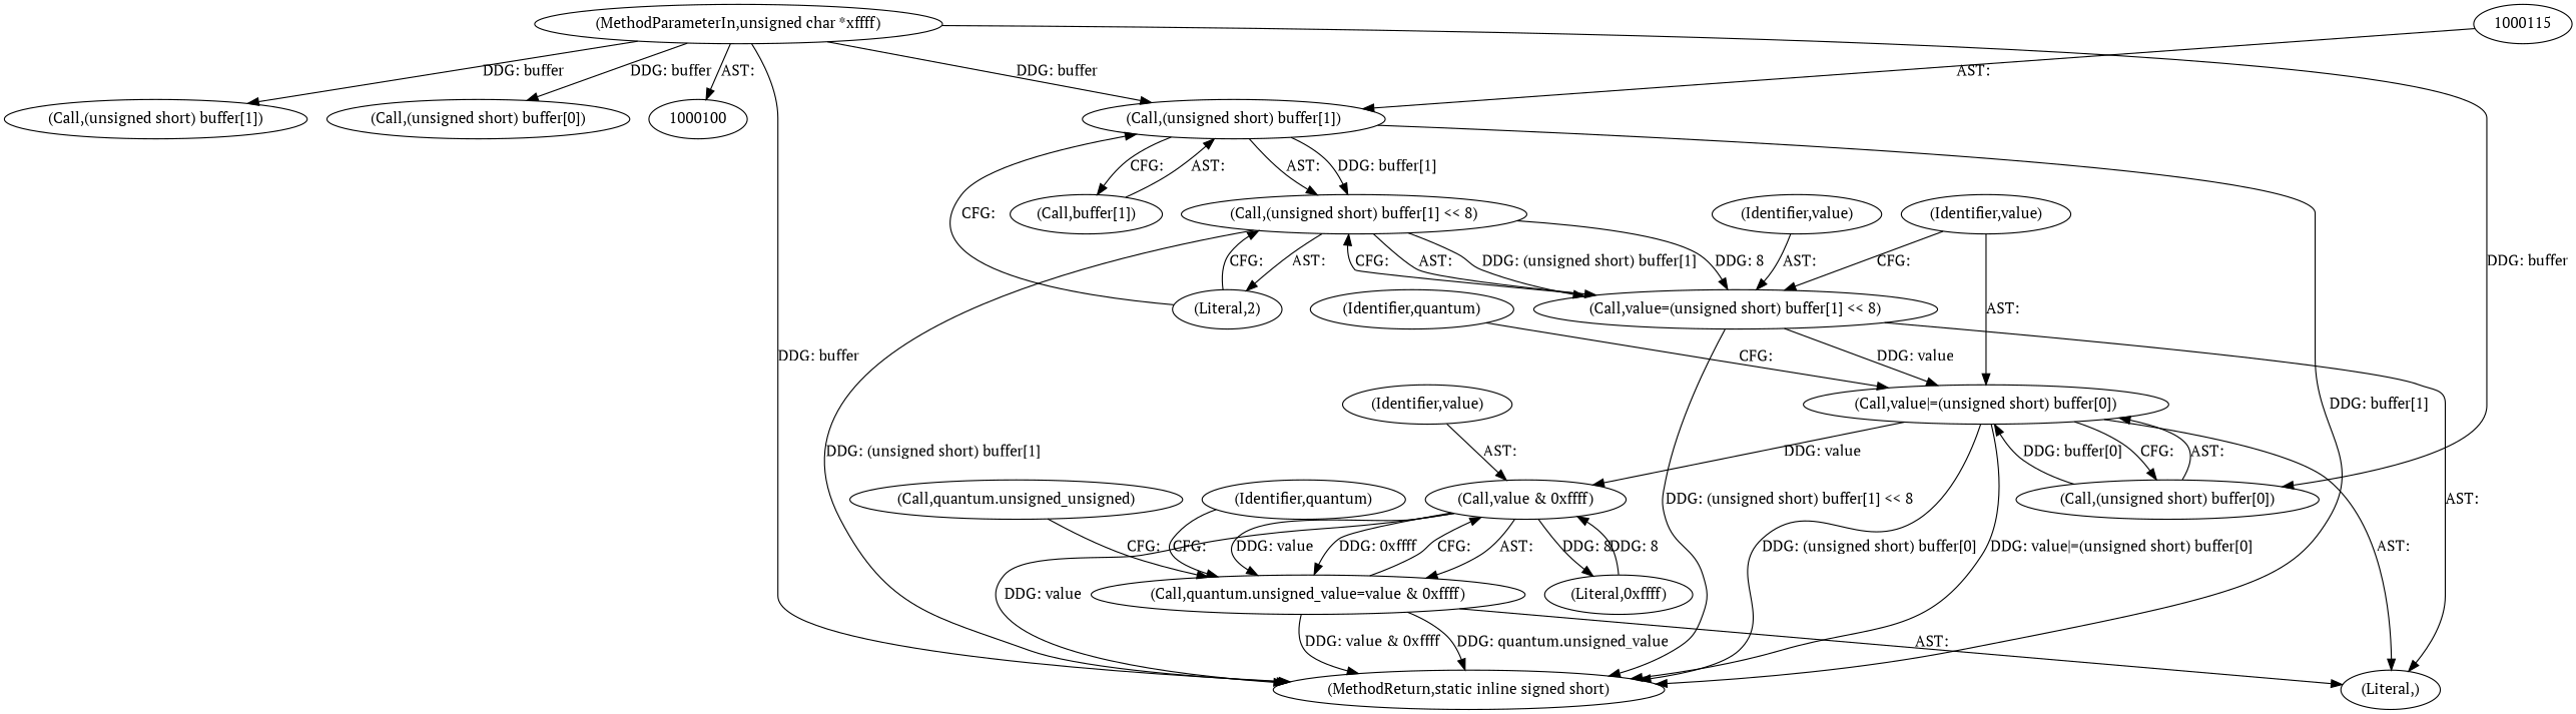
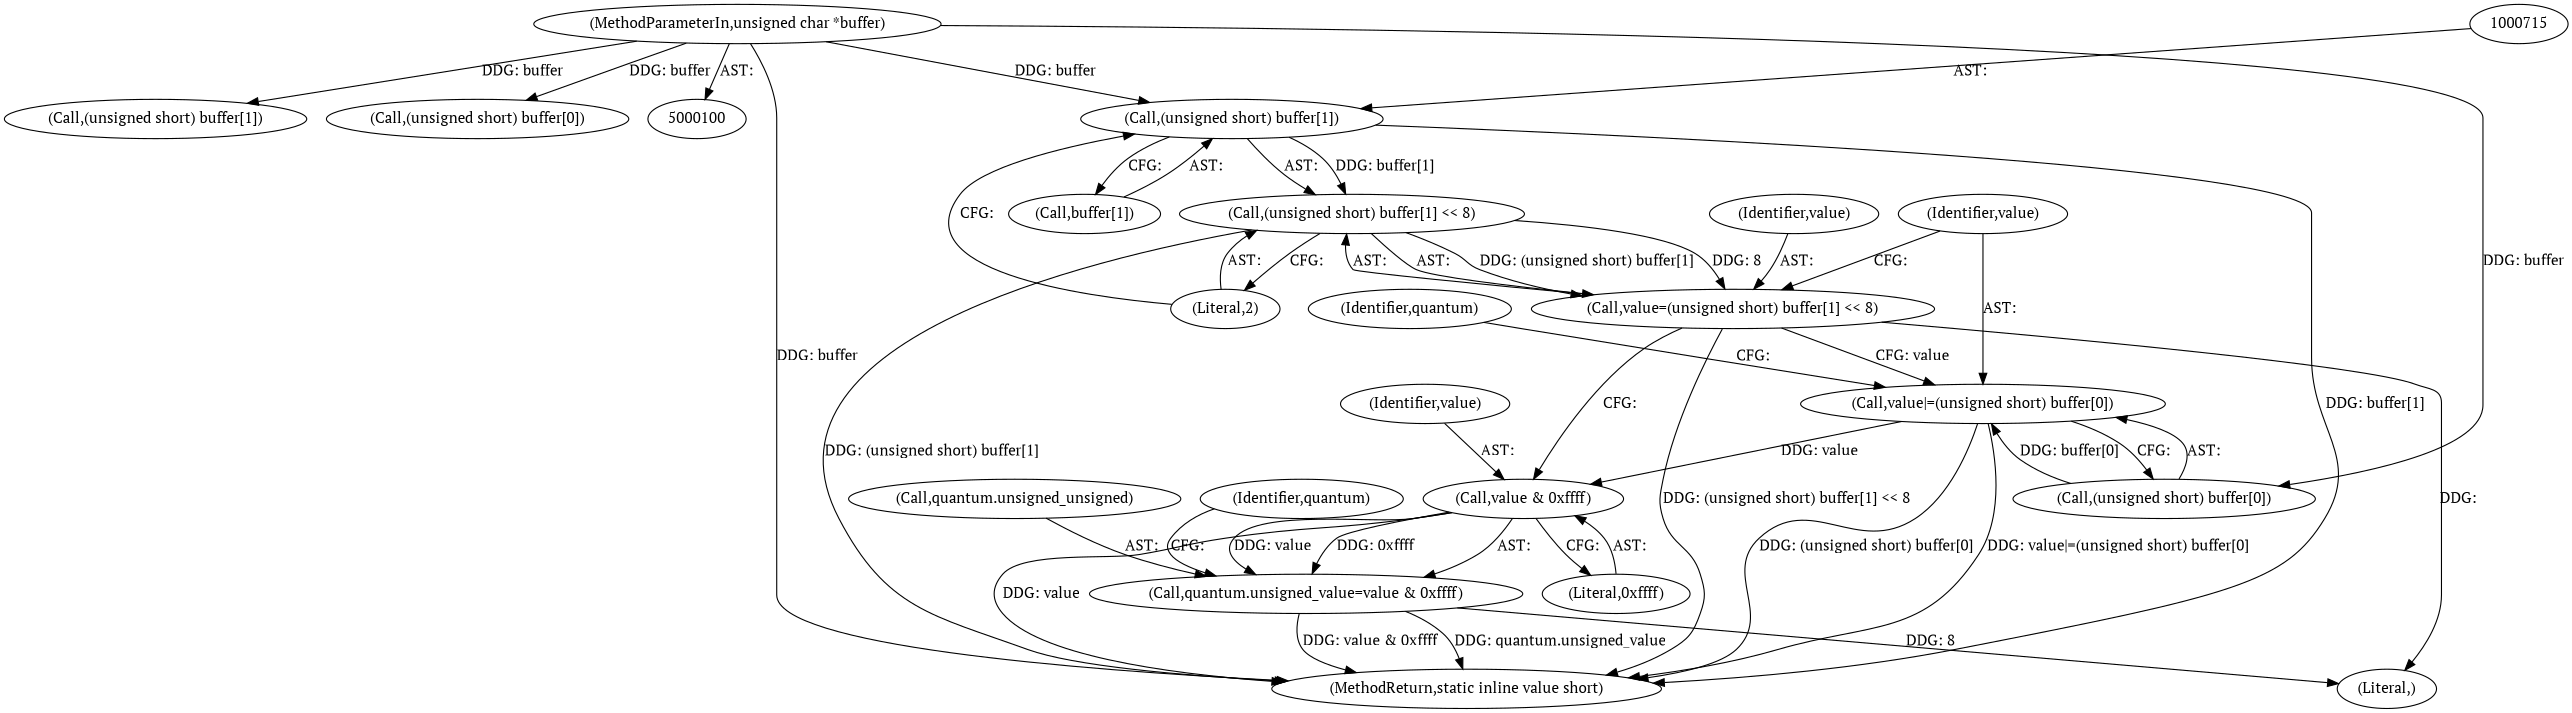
  digraph {
    fontname="PT Serif"
    node [fontname="PT Serif"]
    edge [fontname="PT Serif"]
    n1 [label="(Call,(unsigned short) buffer[1])"]
    n2 [label="(Call,(unsigned short) buffer[1] << 8)"]
-   n3 [label="(MethodReturn,static inline signed short)"]
+   n3 [label="(MethodReturn,static inline value short)"]
    n4 [label="(Call,buffer[1])"]
    n5 [label="(Call,value=(unsigned short) buffer[1] << 8)"]
    n6 [label="(Literal,2)"]
-   n7 [label="(MethodParameterIn,unsigned char *xffff)"]
+   n7 [label="(MethodParameterIn,unsigned char *buffer)"]
    n8 [label="(Call,(unsigned short) buffer[0])"]
    n9 [label="(Call,(unsigned short) buffer[1])"]
    n10 [label="(Call,(unsigned short) buffer[0])"]
-   1000100
+   1000100 [label=5000100]
    n12 [label="(Call,value|=(unsigned short) buffer[0])"]
    n13 [label="(Literal,)"]
    n14 [label="(Call,value & 0xffff)"]
    n15 [label="(Call,quantum.unsigned_value=value & 0xffff)"]
    n16 [label="(Literal,0xffff)"]
    n17 [label="(Identifier,quantum)"]
    n18 [label="(Identifier,quantum)"]
    n19 [label="(Identifier,value)"]
    n20 [label="(Call,quantum.unsigned_unsigned)"]
    n21 [label="(Identifier,value)"]
    n22 [label="(Identifier,value)"]
-   1000115
+   1000115 [label=1000715]
    n1 -> n2 [label="AST: "]
    n1 -> n2 [label="DDG: buffer[1]"]
    n1 -> n3 [label="DDG: buffer[1]"]
    n1 -> n4 [label="CFG: "]
    n2 -> n3 [label="DDG: (unsigned short) buffer[1]"]
    n2 -> n5 [label="AST: "]
    n2 -> n5 [label="DDG: (unsigned short) buffer[1]"]
    n2 -> n5 [label="DDG: 8"]
-   n2 -> n6 [label="AST: "]
+   n2 -> n6 [label="CFG: "]
    n4 -> n1 [label="AST: "]
-   n5 -> n2 [label="CFG: "]
+   n5 -> n2 [label="AST: "]
    n5 -> n3 [label="DDG: (unsigned short) buffer[1] << 8"]
-   n5 -> n12 [label="DDG: value"]
-   n5 -> n13 [label="AST: "]
+   n5 -> n12 [label="CFG: value"]
+   n5 -> n13 [label="DDG: "]
    n6 -> n1 [label="CFG: "]
-   n6 -> n2 [label="CFG: "]
+   n6 -> n2 [label="AST: "]
    n7 -> n1 [label="DDG: buffer"]
    n7 -> n3 [label="DDG: buffer"]
    n7 -> n8 [label="DDG: buffer"]
    n7 -> n9 [label="DDG: buffer"]
    n7 -> n10 [label="DDG: buffer"]
    n7 -> 1000100 [label="AST: "]
    n8 -> n12 [label="AST: "]
    n8 -> n12 [label="DDG: buffer[0]"]
    n12 -> n3 [label="DDG: value|=(unsigned short) buffer[0]"]
    n12 -> n3 [label="DDG: (unsigned short) buffer[0]"]
    n12 -> n8 [label="CFG: "]
-   n12 -> n13 [label="AST: "]
    n12 -> n14 [label="DDG: value"]
    n14 -> n3 [label="DDG: value"]
    n14 -> n15 [label="AST: "]
    n14 -> n15 [label="DDG: value"]
    n14 -> n15 [label="DDG: 0xffff"]
-   n14 -> n16 [label="DDG: 8"]
+   n14 -> n16 [label="CFG: "]
    n15 -> n3 [label="DDG: quantum.unsigned_value"]
    n15 -> n3 [label="DDG: value & 0xffff"]
-   n15 -> n13 [label="AST: "]
-   n15 -> n14 [label="CFG: "]
-   n16 -> n14 [label="DDG: 8"]
+   n15 -> n13 [label="DDG: 8"]
+   n5 -> n14 [label="CFG: "]
+   n16 -> n14 [label="AST: "]
    n17 -> n15 [label="CFG: "]
    n18 -> n12 [label="CFG: "]
    n19 -> n5 [label="CFG: "]
    n19 -> n12 [label="AST: "]
-   n20 -> n15 [label="CFG: "]
+   n20 -> n15 [label="AST: "]
    n21 -> n5 [label="AST: "]
    n22 -> n14 [label="AST: "]
    1000115 -> n1 [label="AST: "]
  }
